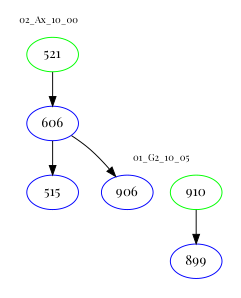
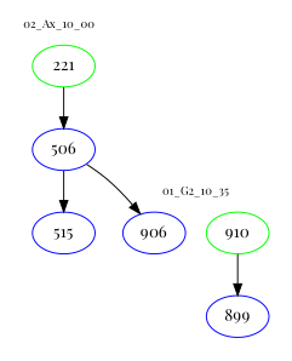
  digraph {
    fontname="Playfair Display"
    node [color=blue fontname="Playfair Display"]
    edge [color=black fontname="Playfair Display"]
-   n1 [color=green label=521]
-   n2 [label=606]
+   n1 [color=green label=221]
+   n2 [label=506]
    n3 [label=515]
    n4 [color=green label=910]
    n5 [label=899]
    n6 [label=906]
    subgraph cluster_1 {
      color=white
      fontsize=10
      label="02_Ax_10_00"
      n1
      n2
      n3
    }
    subgraph cluster_2 {
      color=white
      fontsize=10
-     label="01_G2_10_05"
+     label="01_G2_10_35"
      n4
      n5
      n6
    }
    n1 -> n2
    n2 -> n3
    n2 -> n6
    n4 -> n5
  }
